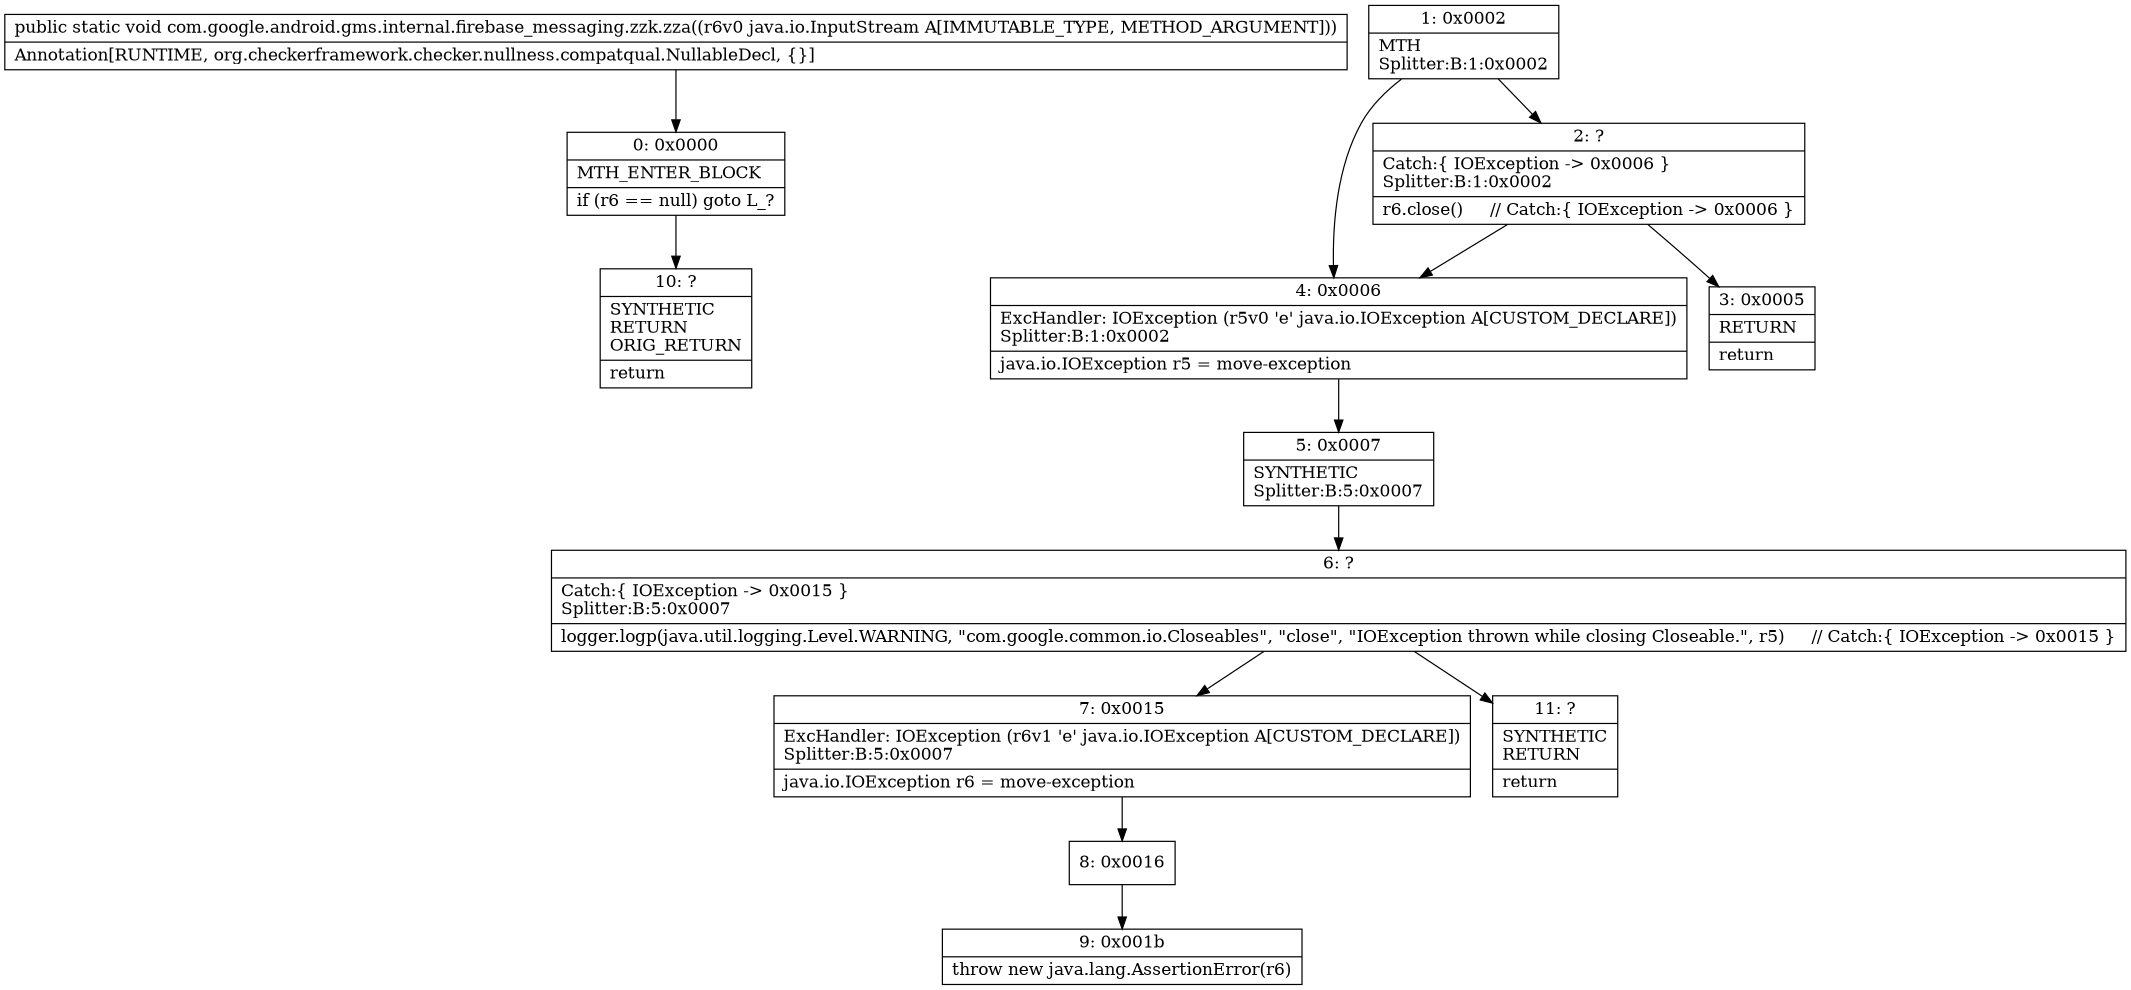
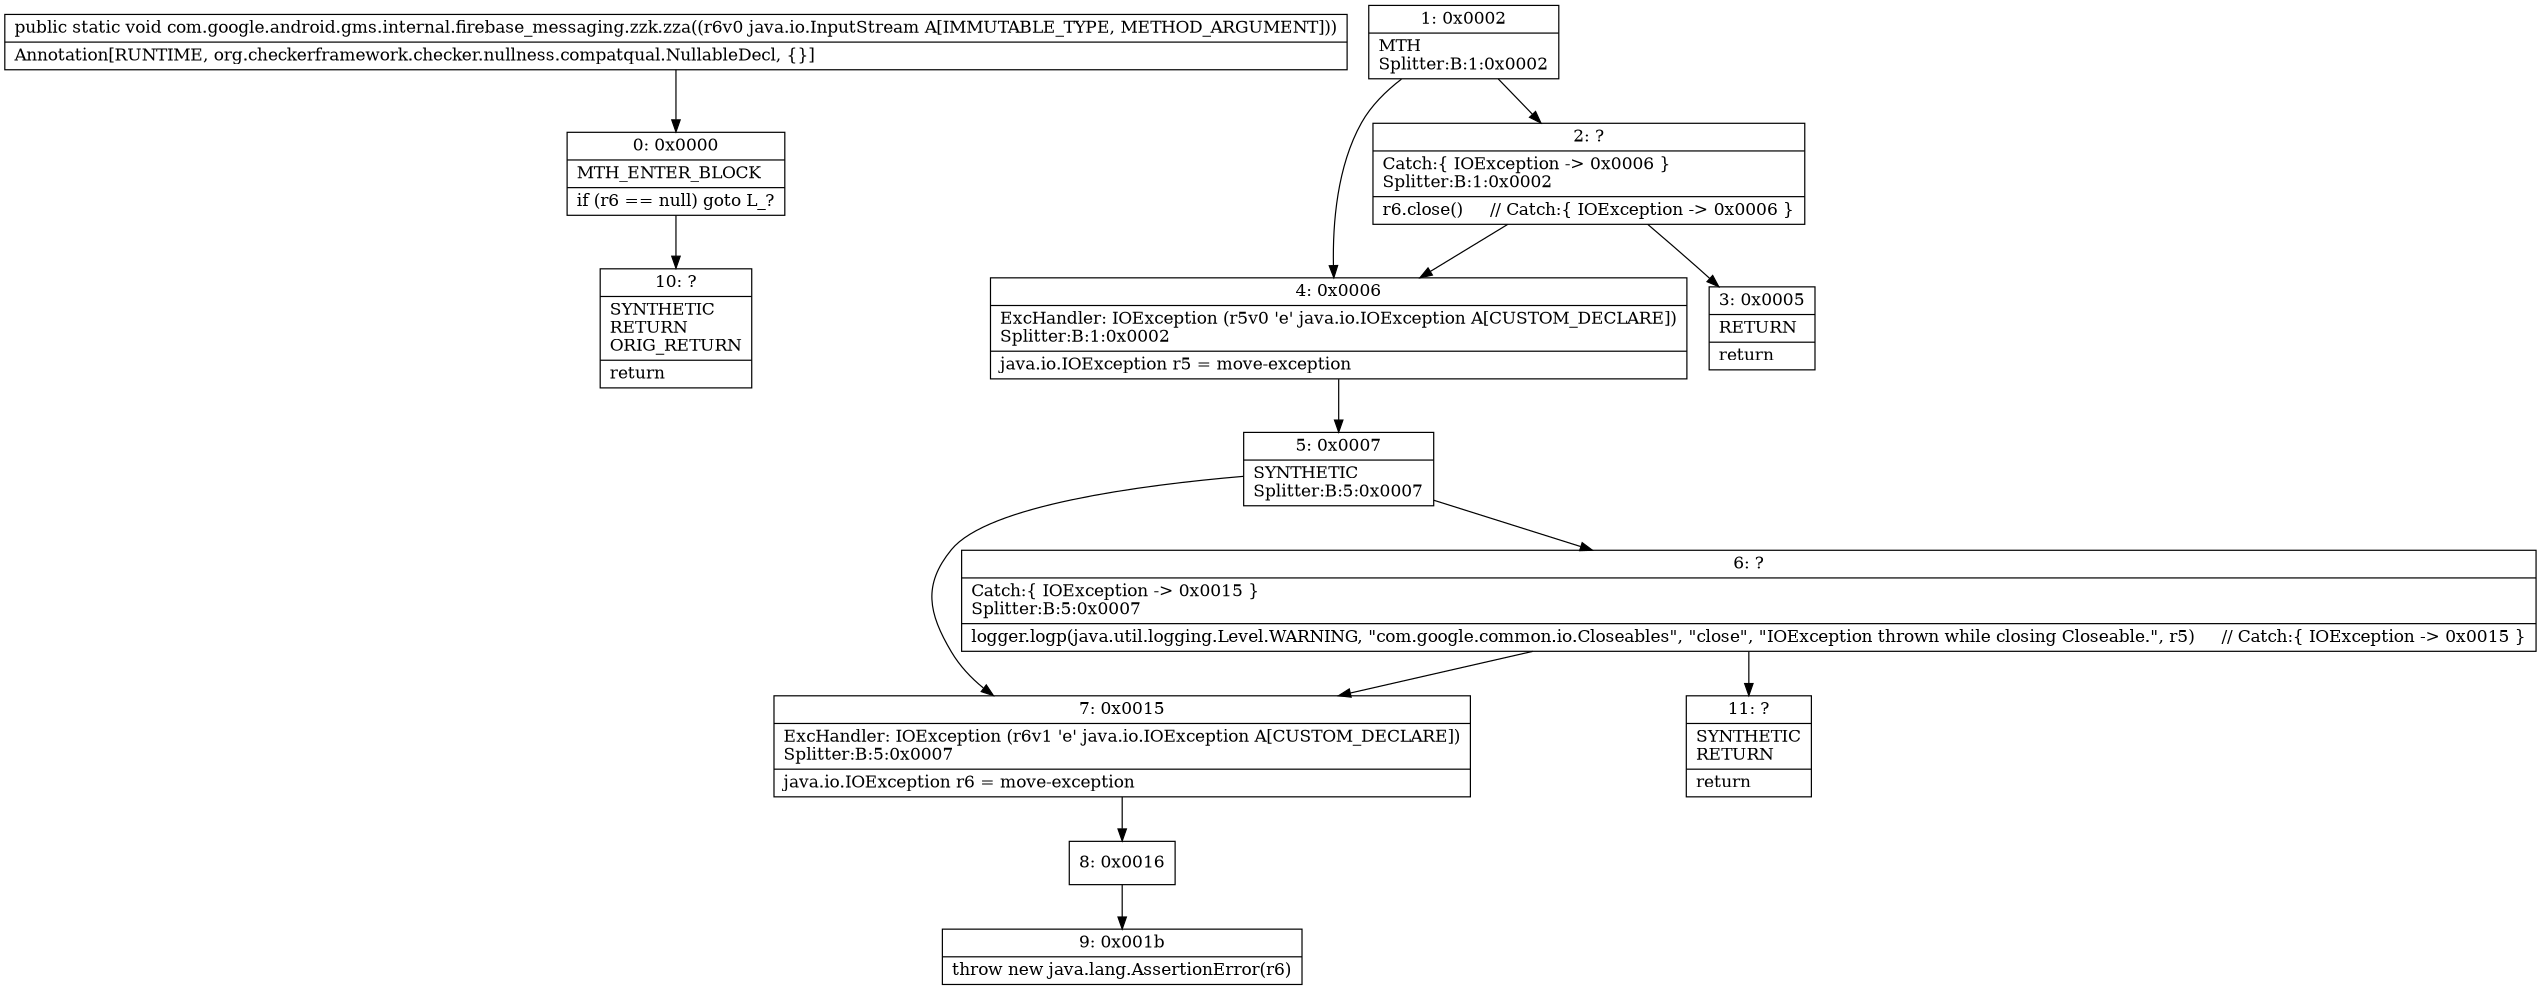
  digraph {
    node [shape=record]
    n1 [label="{0\:\ 0x0000|MTH_ENTER_BLOCK\l|if (r6 == null) goto L_?\l}"]
    n2 [label="{10\:\ ?|SYNTHETIC\lRETURN\lORIG_RETURN\l|return\l}"]
    n3 [label="{1\:\ 0x0002|MTH\lSplitter:B:1:0x0002\l}"]
    n4 [label="{2\:\ ?|Catch:\{ IOException \-\> 0x0006 \}\lSplitter:B:1:0x0002\l|r6.close()     \/\/ Catch:\{ IOException \-\> 0x0006 \}\l}"]
    n5 [label="{4\:\ 0x0006|ExcHandler: IOException (r5v0 'e' java.io.IOException A[CUSTOM_DECLARE])\lSplitter:B:1:0x0002\l|java.io.IOException r5 = move\-exception\l}"]
    n6 [label="{3\:\ 0x0005|RETURN\l|return\l}"]
    n7 [label="{5\:\ 0x0007|SYNTHETIC\lSplitter:B:5:0x0007\l}"]
    n8 [label="{6\:\ ?|Catch:\{ IOException \-\> 0x0015 \}\lSplitter:B:5:0x0007\l|logger.logp(java.util.logging.Level.WARNING, \"com.google.common.io.Closeables\", \"close\", \"IOException thrown while closing Closeable.\", r5)     \/\/ Catch:\{ IOException \-\> 0x0015 \}\l}"]
    n9 [label="{7\:\ 0x0015|ExcHandler: IOException (r6v1 'e' java.io.IOException A[CUSTOM_DECLARE])\lSplitter:B:5:0x0007\l|java.io.IOException r6 = move\-exception\l}"]
    n10 [label="{11\:\ ?|SYNTHETIC\lRETURN\l|return\l}"]
    n11 [label="{8\:\ 0x0016}"]
    n12 [label="{9\:\ 0x001b|throw new java.lang.AssertionError(r6)\l}"]
    n13 [label="{public static void com.google.android.gms.internal.firebase_messaging.zzk.zza((r6v0 java.io.InputStream A[IMMUTABLE_TYPE, METHOD_ARGUMENT]))  | Annotation[RUNTIME, org.checkerframework.checker.nullness.compatqual.NullableDecl, \{\}]\l}"]
    n1 -> n2
    n3 -> n4
    n3 -> n5
    n4 -> n5
    n4 -> n6
    n5 -> n7
    n7 -> n8
+   n7 -> n9
    n8 -> n9
    n8 -> n10
    n9 -> n11
    n11 -> n12
    n13 -> n1
  }
